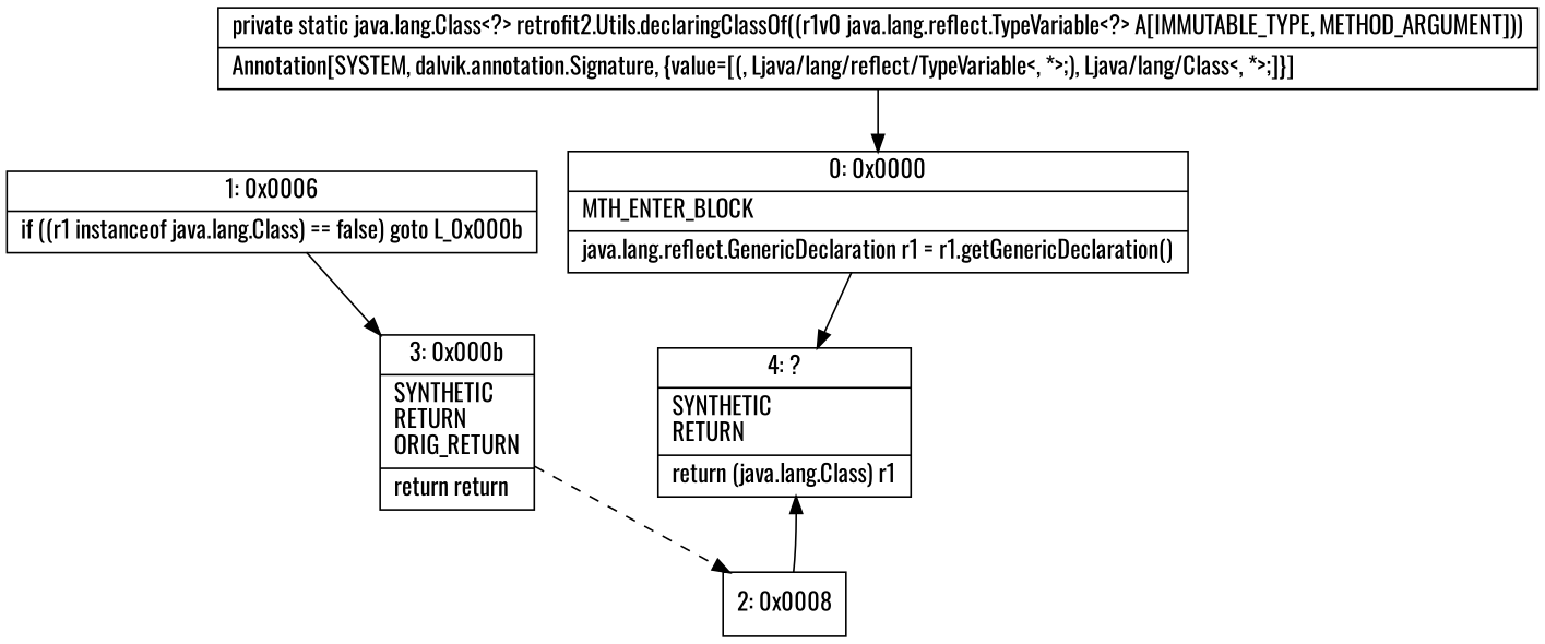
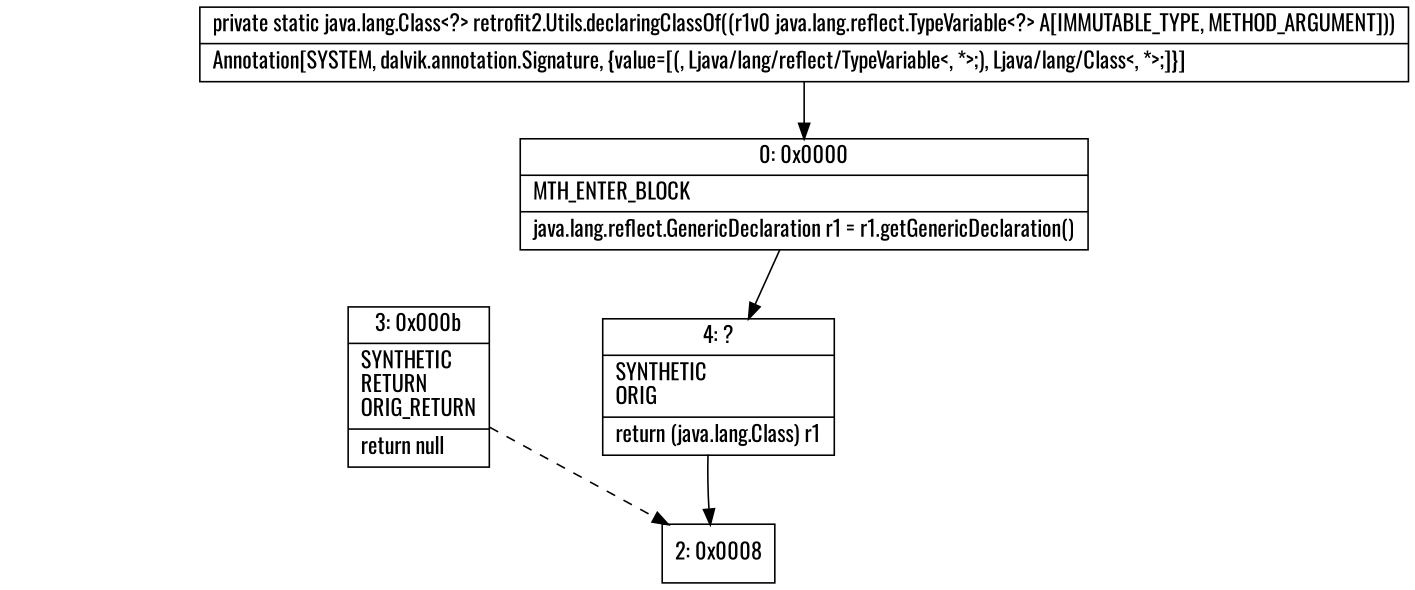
  digraph {
    fontname=Oswald
    node [fontname=Oswald shape=record]
    edge [fontname=Oswald]
    n1 [label="{0\:\ 0x0000|MTH_ENTER_BLOCK\l|java.lang.reflect.GenericDeclaration r1 = r1.getGenericDeclaration()\l}"]
-   n2 [label="{4\:\ ?|SYNTHETIC\lRETURN\l|return (java.lang.Class) r1\l}"]
-   n3 [label="{1\:\ 0x0006|if ((r1 instanceof java.lang.Class) == false) goto L_0x000b\l}"]
-   n4 [label="{3\:\ 0x000b|SYNTHETIC\lRETURN\lORIG_RETURN\l|return return\l}"]
+   n2 [label="{4\:\ ?|SYNTHETIC\lORIG\l|return (java.lang.Class) r1\l}"]
+   n4 [label="{3\:\ 0x000b|SYNTHETIC\lRETURN\lORIG_RETURN\l|return null\l}"]
    n5 [label="{2\:\ 0x0008}"]
    n6 [label="{private static java.lang.Class\<?\> retrofit2.Utils.declaringClassOf((r1v0 java.lang.reflect.TypeVariable\<?\> A[IMMUTABLE_TYPE, METHOD_ARGUMENT]))  | Annotation[SYSTEM, dalvik.annotation.Signature, \{value=[(, Ljava\/lang\/reflect\/TypeVariable\<, *\>;), Ljava\/lang\/Class\<, *\>;]\}]\l}"]
    n1 -> n2
-   n3 -> n4
    n4 -> n5 [style=dashed]
-   n5 -> n2
+   n2 -> n5
    n6 -> n1
  }
